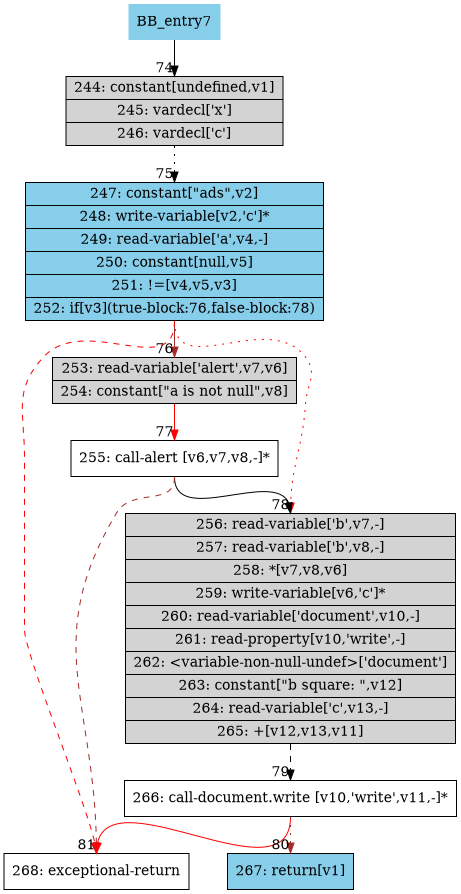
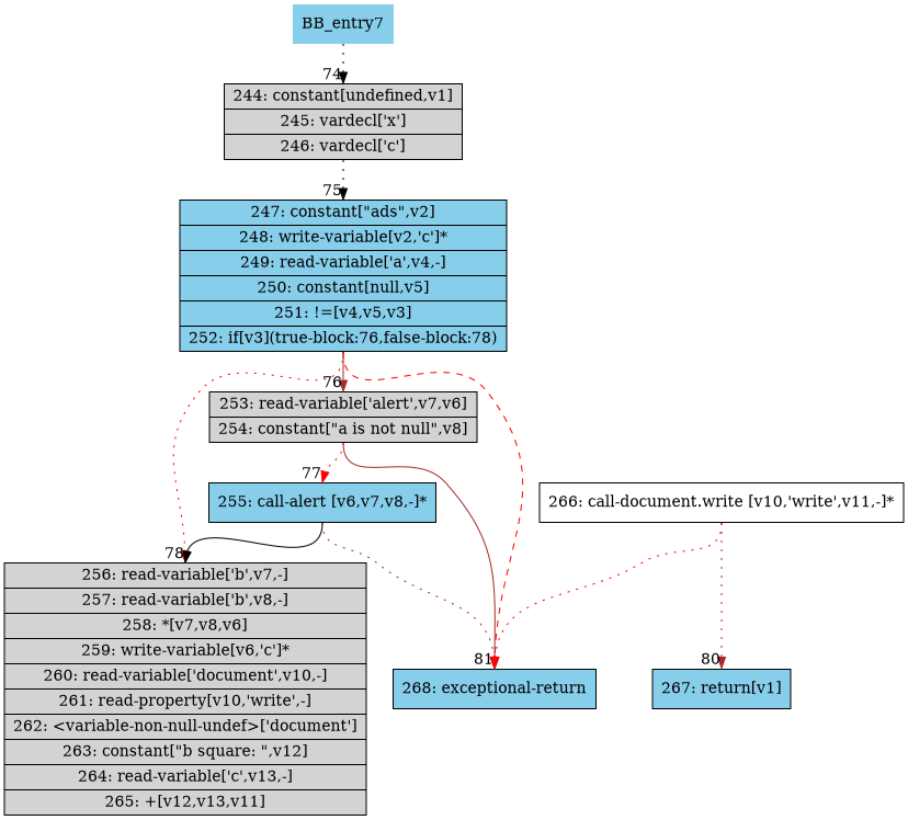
  digraph {
    rankdir=TD
    node [fillcolor=skyblue shape=record style=filled]
    edge [color=black headport=n style=solid tailport=s]
    BB_entry7 [shape=none]
    n2 [fillcolor=lightgrey label="{244: constant[undefined,v1]|245: vardecl['x']|246: vardecl['c']}"]
    n3 [label="{247: constant[\"ads\",v2]|248: write-variable[v2,'c']*|249: read-variable['a',v4,-]|250: constant[null,v5]|251: !=[v4,v5,v3]|252: if[v3](true-block:76,false-block:78)}"]
    n4 [fillcolor=lightgrey label="{253: read-variable['alert',v7,v6]|254: constant[\"a is not null\",v8]}"]
    n5 [fillcolor=lightgrey label="{256: read-variable['b',v7,-]|257: read-variable['b',v8,-]|258: *[v7,v8,v6]|259: write-variable[v6,'c']*|260: read-variable['document',v10,-]|261: read-property[v10,'write',-]|262: \<variable-non-null-undef\>['document']|263: constant[\"b square: \",v12]|264: read-variable['c',v13,-]|265: +[v12,v13,v11]}"]
-   n6 [fillcolor=white label="{268: exceptional-return}"]
-   n7 [fillcolor=white label="{255: call-alert [v6,v7,v8,-]*}"]
+   n6 [label="{268: exceptional-return}"]
+   n7 [label="{255: call-alert [v6,v7,v8,-]*}"]
    n8 [fillcolor=white label="{266: call-document.write [v10,'write',v11,-]*}"]
    n9 [label="{267: return[v1]}"]
-   BB_entry7 -> n2 [headlabel="    74"]
+   BB_entry7 -> n2 [headlabel="    74" style=dotted]
    n2 -> n3 [headlabel="      75" style=dotted]
    n3 -> n4 [color=brown headlabel="      76"]
    n3 -> n5 [color=red headlabel="      78" style=dotted]
    n3 -> n6 [color=red headlabel="      81" style=dashed]
-   n4 -> n7 [color=red headlabel="      77"]
-   n5 -> n8 [headlabel="      79" style=dashed]
+   n4 -> n6 [color=brown]
+   n4 -> n7 [color=red headlabel="      77" style=dotted]
    n7 -> n5
-   n7 -> n6 [color=brown style=dashed]
-   n8 -> n6 [color=red]
+   n7 -> n6 [color=brown style=dotted]
+   n8 -> n6 [color=red style=dotted]
    n8 -> n9 [color=brown headlabel="      80" style=dotted]
  }
